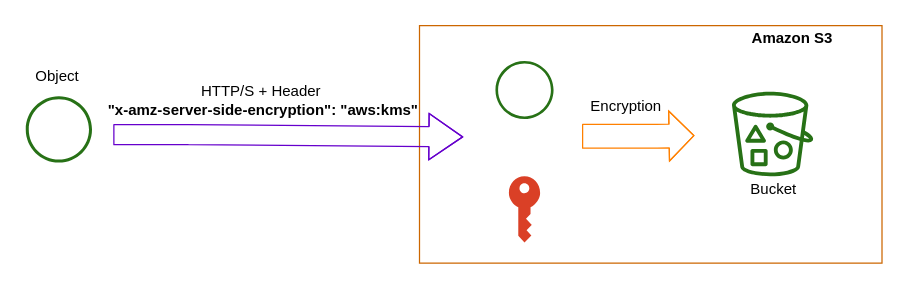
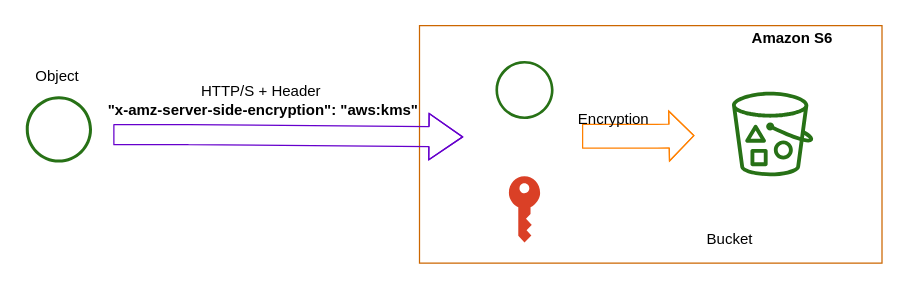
  <mxCell id="0" />
  <mxCell id="1" parent="0" />
  <mxCell id="2" value="" style="rounded=0;whiteSpace=wrap;html=1;strokeColor=#CC6600;" parent="1" vertex="1"><mxGeometry x="335" y="20" width="370" height="190" as="geometry" /></mxCell>
  <mxCell id="3" value="" style="outlineConnect=0;fontColor=#232F3E;gradientColor=none;fillColor=#277116;strokeColor=none;dashed=0;verticalLabelPosition=bottom;verticalAlign=top;align=center;html=1;fontSize=12;fontStyle=0;aspect=fixed;pointerEvents=1;shape=mxgraph.aws4.bucket_with_objects;" parent="1" vertex="1"><mxGeometry x="585" y="72.9" width="65" height="67.6" as="geometry" /></mxCell>
  <mxCell id="4" value="" style="pointerEvents=1;shadow=0;dashed=0;html=1;strokeColor=none;labelPosition=center;verticalLabelPosition=bottom;verticalAlign=top;outlineConnect=0;align=center;shape=mxgraph.office.security.key_permissions;fillColor=#DA4026;" parent="1" vertex="1"><mxGeometry x="406.5" y="140.5" width="25" height="53" as="geometry" /></mxCell>
  <mxCell id="5" value="HTTP/S + Header&lt;br&gt;&lt;b&gt;&amp;nbsp;&quot;x-amz-server-side-encryption&quot;: &quot;aws:kms&quot;&lt;/b&gt;" style="text;html=1;align=center;verticalAlign=middle;resizable=0;points=[];autosize=1;strokeColor=none;" parent="1" vertex="1"><mxGeometry x="73" y="64.75" width="270" height="30" as="geometry" /></mxCell>
  <mxCell id="6" value="" style="outlineConnect=0;fontColor=#232F3E;gradientColor=none;fillColor=#277116;strokeColor=none;dashed=0;verticalLabelPosition=bottom;verticalAlign=top;align=center;html=1;fontSize=12;fontStyle=0;aspect=fixed;pointerEvents=1;shape=mxgraph.aws4.object;" parent="1" vertex="1"><mxGeometry x="395.75" y="48.25" width="46.5" height="46.5" as="geometry" /></mxCell>
  <mxCell id="7" value="" style="shape=flexArrow;endArrow=classic;html=1;width=19;endSize=6.28;strokeColor=#FF8000;" parent="1" edge="1"><mxGeometry width="50" height="50" relative="1" as="geometry"><mxPoint x="465" y="108.5" as="sourcePoint" /><mxPoint x="555" y="108" as="targetPoint" /><Array as="points"><mxPoint x="545" y="108.5" /><mxPoint x="525" y="108.5" /></Array></mxGeometry></mxCell>
- <mxCell id="8" value="Encryption" style="text;html=1;align=center;verticalAlign=middle;resizable=0;points=[];autosize=1;strokeColor=none;" parent="1" vertex="1"><mxGeometry x="465" y="74.75" width="70" height="20" as="geometry" /></mxCell>
+ <mxCell id="8" value="Encryption" style="text;html=1;align=center;verticalAlign=middle;resizable=0;points=[];autosize=1;strokeColor=none;" parent="1" vertex="1"><mxGeometry x="455" y="84.75" width="70" height="20" as="geometry" /></mxCell>
  <mxCell id="9" value="" style="shape=image;html=1;verticalAlign=top;verticalLabelPosition=bottom;labelBackgroundColor=#ffffff;imageAspect=0;aspect=fixed;image=https://cdn4.iconfinder.com/data/icons/ionicons/512/icon-plus-128.png;strokeColor=#CC6600;" parent="1" vertex="1"><mxGeometry x="405" y="101.5" width="28" height="28" as="geometry" /></mxCell>
- <mxCell id="10" value="Bucket" style="text;html=1;align=center;verticalAlign=middle;resizable=0;points=[];autosize=1;strokeColor=none;" parent="1" vertex="1"><mxGeometry x="592.5" y="140.5" width="50" height="20" as="geometry" /></mxCell>
- <mxCell id="11" value="Amazon S3" style="text;html=1;align=center;verticalAlign=middle;resizable=0;points=[];autosize=1;strokeColor=none;fontStyle=1" parent="1" vertex="1"><mxGeometry x="592.5" y="20" width="80" height="20" as="geometry" /></mxCell>
+ <mxCell id="10" value="Bucket" style="text;html=1;align=center;verticalAlign=middle;resizable=0;points=[];autosize=1;strokeColor=none;" parent="1" vertex="1"><mxGeometry x="557.5" y="180.5" width="50" height="20" as="geometry" /></mxCell>
+ <mxCell id="11" value="Amazon S6" style="text;html=1;align=center;verticalAlign=middle;resizable=0;points=[];autosize=1;strokeColor=none;fontStyle=1" parent="1" vertex="1"><mxGeometry x="592.5" y="20" width="80" height="20" as="geometry" /></mxCell>
  <mxCell id="12" value="" style="group" vertex="1" connectable="0" parent="1"><mxGeometry x="20" y="50.5" width="53" height="79" as="geometry" /></mxCell>
  <mxCell id="13" value="" style="outlineConnect=0;fontColor=#232F3E;gradientColor=none;fillColor=#277116;strokeColor=none;dashed=0;verticalLabelPosition=bottom;verticalAlign=top;align=center;html=1;fontSize=12;fontStyle=0;aspect=fixed;pointerEvents=1;shape=mxgraph.aws4.object;" parent="12" vertex="1"><mxGeometry y="26" width="53" height="53" as="geometry" /></mxCell>
  <mxCell id="14" value="Object" style="text;html=1;align=center;verticalAlign=middle;resizable=0;points=[];autosize=1;strokeColor=none;" parent="12" vertex="1"><mxGeometry width="50" height="20" as="geometry" /></mxCell>
  <mxCell id="15" value="" style="shape=flexArrow;endArrow=classic;html=1;width=16;endSize=8.65;strokeColor=#6600CC;" parent="1" edge="1"><mxGeometry width="50" height="50" relative="1" as="geometry"><mxPoint x="90" y="107.2" as="sourcePoint" /><mxPoint x="370" y="109" as="targetPoint" /><Array as="points"><mxPoint x="170" y="107.2" /><mxPoint x="150" y="107.2" /></Array></mxGeometry></mxCell>
